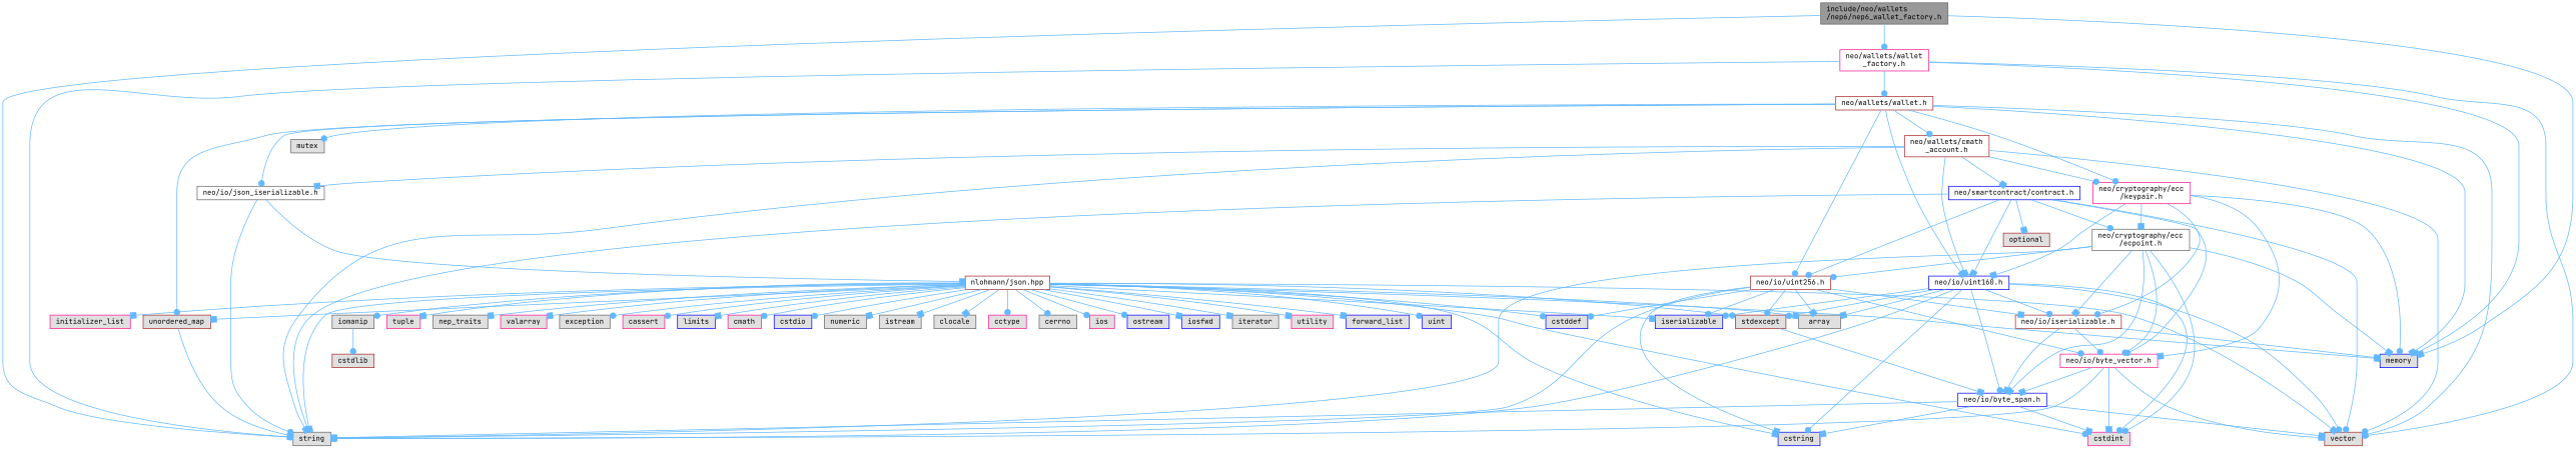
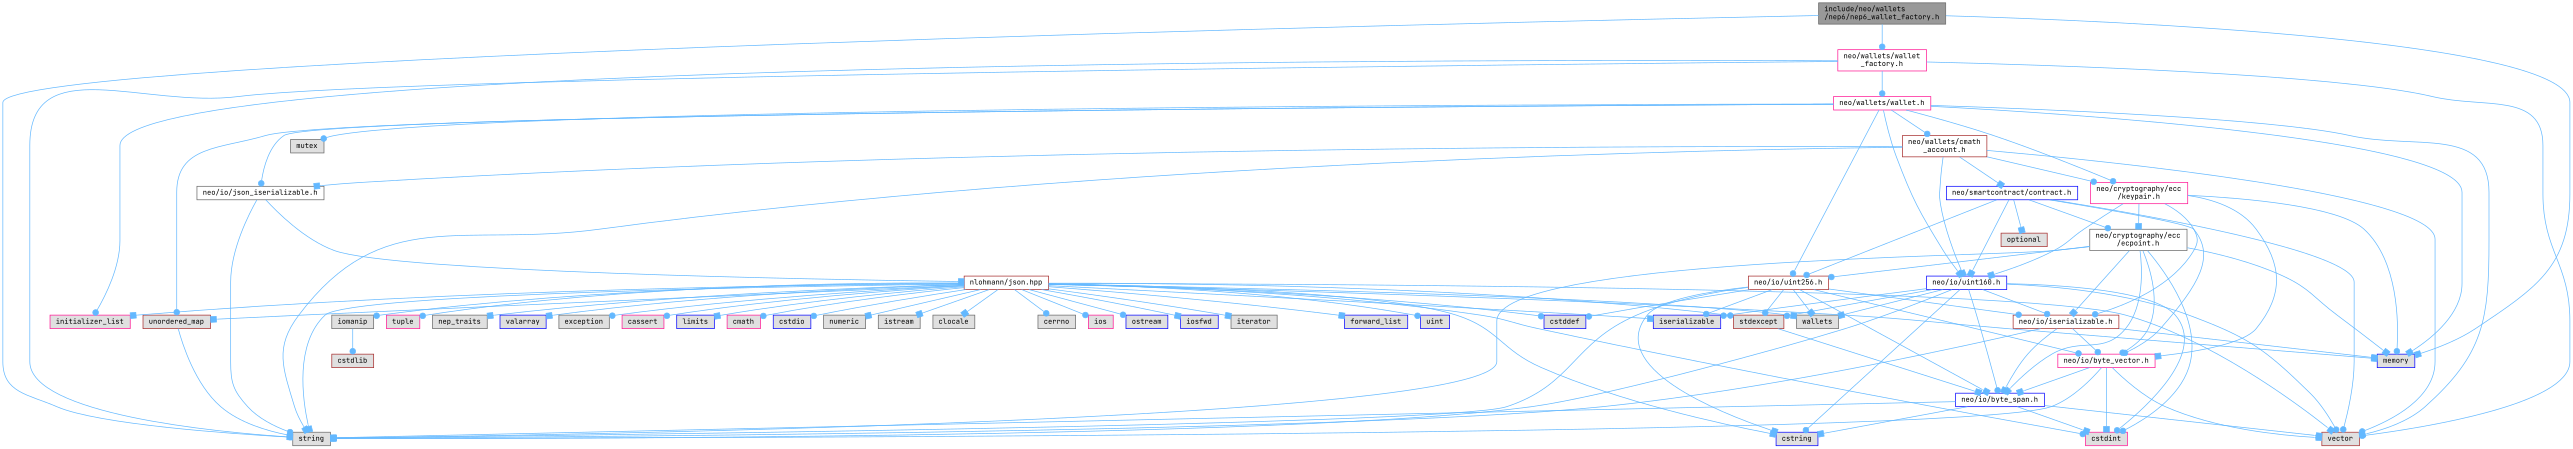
  digraph {
    fontname="JetBrains Mono"
    node [color=gray40 fillcolor="#E0E0E0" fontname="JetBrains Mono" fontsize=10 shape=box style=filled]
    edge [arrowhead=dot color=steelblue1 fontname="JetBrains Mono" fontsize=10 labelfontname=Helvetica labelfontsize=10 style=solid]
    n1 [fillcolor=grey60 fontcolor=black height=0.2 label="include/neo/wallets\l/nep6/nep6_wallet_factory.h" width=0.4]
    n2 [color=deeppink fillcolor=white height=0.2 label="neo/wallets/wallet\l_factory.h" width=0.4]
    n3 [height=0.2 label=string width=0.4]
    n4 [color=blue height=0.2 label=memory width=0.4]
-   n5 [color=brown fillcolor=white height=0.2 label="neo/wallets/wallet.h" width=0.4]
+   n5 [color=deeppink fillcolor=white height=0.2 label="neo/wallets/wallet.h" width=0.4]
    n6 [color=brown height=0.2 label=vector width=0.4]
    n7 [color=deeppink fillcolor=white height=0.2 label="neo/cryptography/ecc\l/keypair.h" width=0.4]
    n8 [color=brown fillcolor=white height=0.2 label="neo/io/uint256.h" width=0.4]
    n9 [color=blue fillcolor=white height=0.2 label="neo/io/uint160.h" width=0.4]
    n10 [fillcolor=white height=0.2 label="neo/io/json_iserializable.h" width=0.4]
    n11 [color=brown height=0.2 label=unordered_map width=0.4]
    n12 [color=brown fillcolor=white height=0.2 label="neo/wallets/cmath\l_account.h" width=0.4]
    n13 [height=0.2 label=mutex width=0.4]
    n14 [fillcolor=white height=0.2 label="neo/cryptography/ecc\l/ecpoint.h" width=0.4]
    n15 [color=deeppink fillcolor=white height=0.2 label="neo/io/byte_vector.h" width=0.4]
    n16 [color=brown fillcolor=white height=0.2 label="neo/io/iserializable.h" width=0.4]
    n17 [color=blue fillcolor=white height=0.2 label="neo/io/byte_span.h" width=0.4]
    n18 [color=blue height=0.2 label=cstring width=0.4]
    n19 [color=brown height=0.2 label=stdexcept width=0.4]
-   n20 [height=0.2 label=array width=0.4]
+   n20 [height=0.2 label=wallets width=0.4]
    n21 [color=blue height=0.2 label=cstddef width=0.4]
    n22 [color=blue height=0.2 label=iserializable width=0.4]
    n23 [color=deeppink height=0.2 label=cstdint width=0.4]
    n24 [color=brown fillcolor=white height=0.2 label="nlohmann/json.hpp" width=0.4]
    n25 [color=blue fillcolor=white height=0.2 label="neo/smartcontract/contract.h" width=0.4]
    n26 [color=deeppink height=0.2 label=initializer_list width=0.4]
    n27 [color=blue height=0.2 label=iosfwd width=0.4]
    n28 [height=0.2 label=iterator width=0.4]
-   n29 [color=deeppink height=0.2 label=utility width=0.4]
    n30 [color=blue height=0.2 label=forward_list width=0.4]
    n31 [color=blue height=0.2 label=uint width=0.4]
    n32 [color=deeppink height=0.2 label=tuple width=0.4]
    n33 [height=0.2 label=nep_traits width=0.4]
-   n34 [color=deeppink height=0.2 label=valarray width=0.4]
+   n34 [color=blue height=0.2 label=valarray width=0.4]
    n35 [height=0.2 label=exception width=0.4]
    n36 [color=deeppink height=0.2 label=cassert width=0.4]
    n37 [color=blue height=0.2 label=limits width=0.4]
    n38 [color=deeppink height=0.2 label=cmath width=0.4]
    n39 [color=blue height=0.2 label=cstdio width=0.4]
    n40 [height=0.2 label=numeric width=0.4]
    n41 [height=0.2 label=istream width=0.4]
    n42 [height=0.2 label=clocale width=0.4]
-   n43 [color=deeppink height=0.2 label=cctype width=0.4]
    n44 [height=0.2 label=cerrno width=0.4]
    n45 [color=deeppink height=0.2 label=ios width=0.4]
    n46 [color=blue height=0.2 label=ostream width=0.4]
    n47 [height=0.2 label=iomanip width=0.4]
    n48 [color=brown height=0.2 label=cstdlib width=0.4]
    n49 [color=brown height=0.2 label=optional width=0.4]
    n1 -> n2
    n1 -> n3
    n1 -> n4 [arrowhead=box]
    n2 -> n3 [arrowhead=box]
-   n2 -> n4
+   n2 -> n26
    n2 -> n5
    n2 -> n6
    n5 -> n4 [arrowhead=box]
    n5 -> n6 [arrowhead=box]
    n5 -> n7
    n5 -> n8
    n5 -> n9 [arrowhead=box]
    n5 -> n10
    n5 -> n11
    n5 -> n12
    n5 -> n13
    n7 -> n4
    n7 -> n9 [arrowhead=box]
    n7 -> n14 [arrowhead=box]
    n7 -> n15 [arrowhead=box]
    n7 -> n16
    n8 -> n3
    n8 -> n15
-   n8 -> n16 [arrowhead=box]
+   n8 -> n16
+   n8 -> n17 [arrowhead=box]
    n8 -> n18 [arrowhead=box]
    n8 -> n19
    n8 -> n20 [arrowhead=box]
    n8 -> n21
    n8 -> n22
    n9 -> n3 [arrowhead=box]
    n9 -> n6
    n9 -> n16
    n9 -> n17
    n9 -> n18
    n9 -> n19
    n9 -> n20 [arrowhead=box]
    n9 -> n22
    n9 -> n23
    n10 -> n3
    n10 -> n24 [arrowhead=box]
    n11 -> n3
    n12 -> n3 [arrowhead=box]
    n12 -> n6
    n12 -> n7
    n12 -> n9 [arrowhead=box]
    n12 -> n10 [arrowhead=box]
    n12 -> n25 [arrowhead=box]
    n14 -> n3 [arrowhead=box]
    n14 -> n4 [arrowhead=box]
    n14 -> n8
    n14 -> n15
    n14 -> n16 [arrowhead=box]
    n14 -> n17 [arrowhead=box]
    n14 -> n23
    n15 -> n3 [arrowhead=box]
    n15 -> n6 [arrowhead=box]
    n15 -> n17 [arrowhead=box]
    n15 -> n23 [arrowhead=box]
    n16 -> n4 [arrowhead=box]
    n16 -> n15
    n16 -> n17 [arrowhead=box]
    n17 -> n3 [arrowhead=box]
    n17 -> n6 [arrowhead=box]
    n17 -> n18 [arrowhead=box]
    n17 -> n23 [arrowhead=box]
    n19 -> n17 [arrowhead=box]
    n24 -> n3 [arrowhead=box]
    n24 -> n4 [arrowhead=box]
    n24 -> n6 [arrowhead=box]
    n24 -> n11 [arrowhead=box]
    n24 -> n18 [arrowhead=box]
    n24 -> n19
    n24 -> n20 [arrowhead=box]
    n24 -> n21
    n24 -> n22 [arrowhead=box]
    n24 -> n23
    n24 -> n26 [arrowhead=box]
    n24 -> n27 [arrowhead=box]
    n24 -> n28 [arrowhead=box]
-   n24 -> n29 [arrowhead=box]
    n24 -> n30 [arrowhead=box]
    n24 -> n31
-   n24 -> n32 [arrowhead=box]
+   n24 -> n32
    n24 -> n33 [arrowhead=box]
    n24 -> n34 [arrowhead=box]
    n24 -> n35
    n24 -> n36
    n24 -> n37 [arrowhead=box]
    n24 -> n38
    n24 -> n39
    n24 -> n40 [arrowhead=box]
    n24 -> n41 [arrowhead=box]
    n24 -> n42 [arrowhead=box]
-   n24 -> n43
    n24 -> n44
    n24 -> n45
    n24 -> n46
    n24 -> n47
-   n25 -> n3
+   n16 -> n3
    n25 -> n6
    n25 -> n8
    n25 -> n9 [arrowhead=box]
    n25 -> n14
    n25 -> n15
    n25 -> n49 [arrowhead=box]
    n47 -> n48
  }
